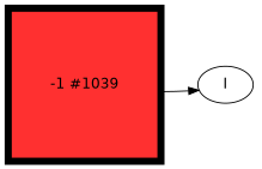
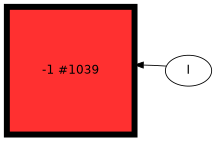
  digraph {
    rankdir=LR
    fontname="DejaVu Sans"
    node [fontname="DejaVu Sans"]
    n1 [fillcolor=firebrick1 height=2.07279 label="-1 #1039" penwidth=6.94698 shape=box style=filled width=2.07279]
    I
-   n1 -> I [fontname="DejaVu Sans"]
+   I -> n1 [fontname="DejaVu Sans"]
  }
